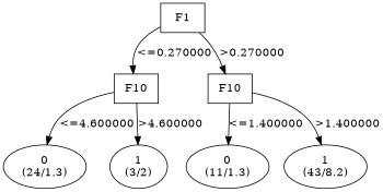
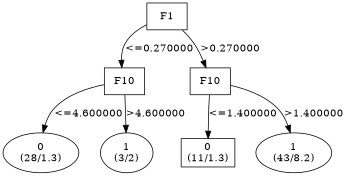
  digraph {
    node [shape=ellipse]
    n1 [label="F1\n" shape=box]
    n2 [label="F10\n" shape=box]
    n3 [label="F10\n" shape=box]
-   n4 [label="0\n(24/1.3)"]
+   n4 [label="0\n(28/1.3)"]
    n5 [label="1\n(3/2)"]
-   n6 [label="0\n(11/1.3)"]
+   n6 [label="0\n(11/1.3)" shape=box]
    n7 [label="1\n(43/8.2)"]
    n1 -> n2 [label="<=0.270000"]
    n1 -> n3 [label=">0.270000"]
    n2 -> n4 [label="<=4.600000"]
    n2 -> n5 [label=">4.600000"]
    n3 -> n6 [label="<=1.400000"]
    n3 -> n7 [label=">1.400000"]
  }
